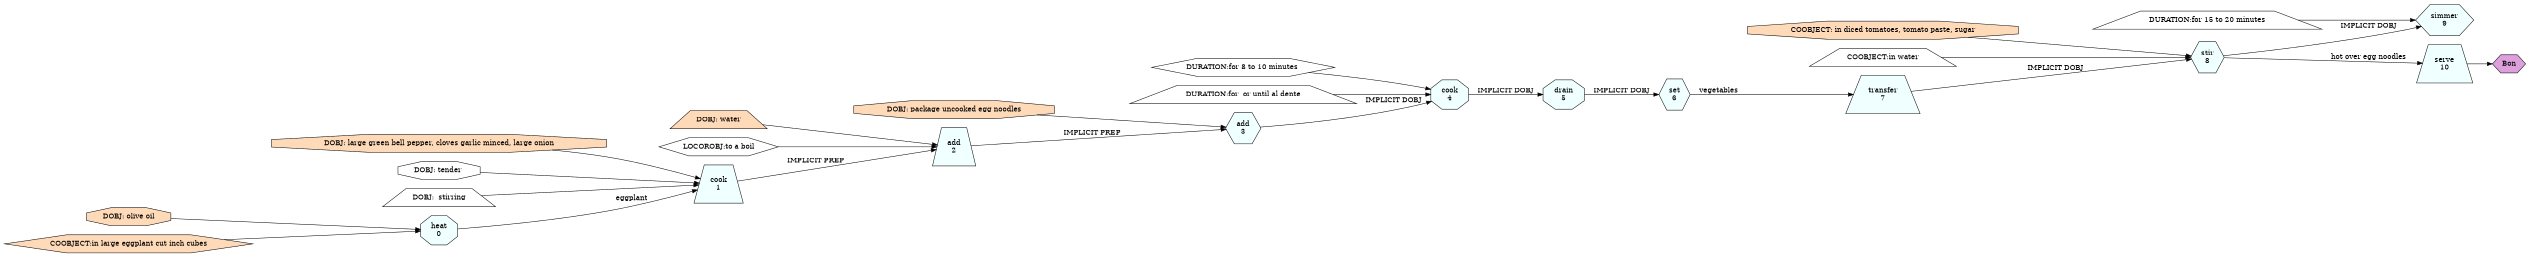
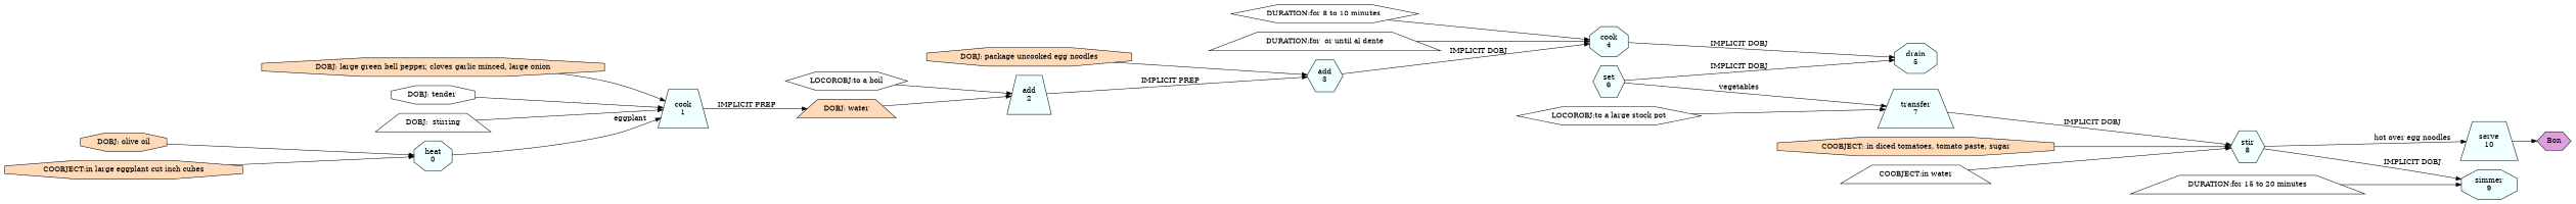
  digraph {
    rankdir=LR
    node [fillcolor=azure shape=octagon style=filled]
    n1 [label="heat\n0"]
    n2 [label="cook\n1" shape=trapezium]
    n3 [label="add\n2" shape=trapezium]
    n4 [label="add\n3" shape=hexagon]
    n5 [label="cook\n4"]
    n6 [label="drain\n5"]
    n7 [label="set\n6" shape=hexagon]
    n8 [label="transfer\n7" shape=trapezium]
    n9 [label="stir\n8" shape=hexagon]
-   n10 [label="simmer\n9" shape=hexagon]
+   n10 [label="simmer\n9"]
    n11 [label="serve\n10" shape=trapezium]
    n12 [fillcolor=plum label=Bon shape=hexagon]
    n13 [fillcolor=peachpuff label="DOBJ: olive oil"]
-   n14 [fillcolor=peachpuff label="COOBJECT:in large eggplant cut inch cubes" shape=hexagon]
+   n14 [fillcolor=peachpuff label="COOBJECT:in large eggplant cut inch cubes"]
    n15 [fillcolor=peachpuff label="DOBJ: large green bell pepper, cloves garlic minced, large onion"]
    n16 [fillcolor=white label="DOBJ: tender "]
    n17 [fillcolor=white label="DOBJ:  stirring" shape=trapezium]
    n18 [fillcolor=peachpuff label="DOBJ: water" shape=trapezium]
    n19 [fillcolor=white label="LOCOROBJ:to a boil" shape=hexagon]
    n20 [fillcolor=peachpuff label="DOBJ: package uncooked egg noodles"]
    n21 [fillcolor=white label="DURATION:for 8 to 10 minutes " shape=hexagon]
    n22 [fillcolor=white label="DURATION:for  or until al dente" shape=trapezium]
+   n23 [fillcolor=white label="LOCOROBJ:to a large stock pot" shape=hexagon]
    n24 [fillcolor=peachpuff label="COOBJECT: in diced tomatoes, tomato paste, sugar"]
    n25 [fillcolor=white label="COOBJECT:in water" shape=trapezium]
    n26 [fillcolor=white label="DURATION:for 15 to 20 minutes" shape=trapezium]
    n1 -> n2 [label="eggplant "]
-   n2 -> n3 [label="IMPLICIT PREP"]
+   n2 -> n18 [label="IMPLICIT PREP"]
    n3 -> n4 [label="IMPLICIT PREP"]
    n4 -> n5 [label="IMPLICIT DOBJ"]
    n5 -> n6 [label="IMPLICIT DOBJ"]
-   n6 -> n7 [label="IMPLICIT DOBJ"]
+   n7 -> n6 [label="IMPLICIT DOBJ"]
    n7 -> n8 [label=vegetables]
    n8 -> n9 [label="IMPLICIT DOBJ"]
    n9 -> n10 [label="IMPLICIT DOBJ"]
    n9 -> n11 [label="hot over egg noodles"]
    n11 -> n12
    n13 -> n1
    n14 -> n1
    n15 -> n2
    n16 -> n2
    n17 -> n2
    n18 -> n3
    n19 -> n3
    n20 -> n4
    n21 -> n5
    n22 -> n5
+   n23 -> n8
    n24 -> n9
    n25 -> n9
    n26 -> n10
  }
